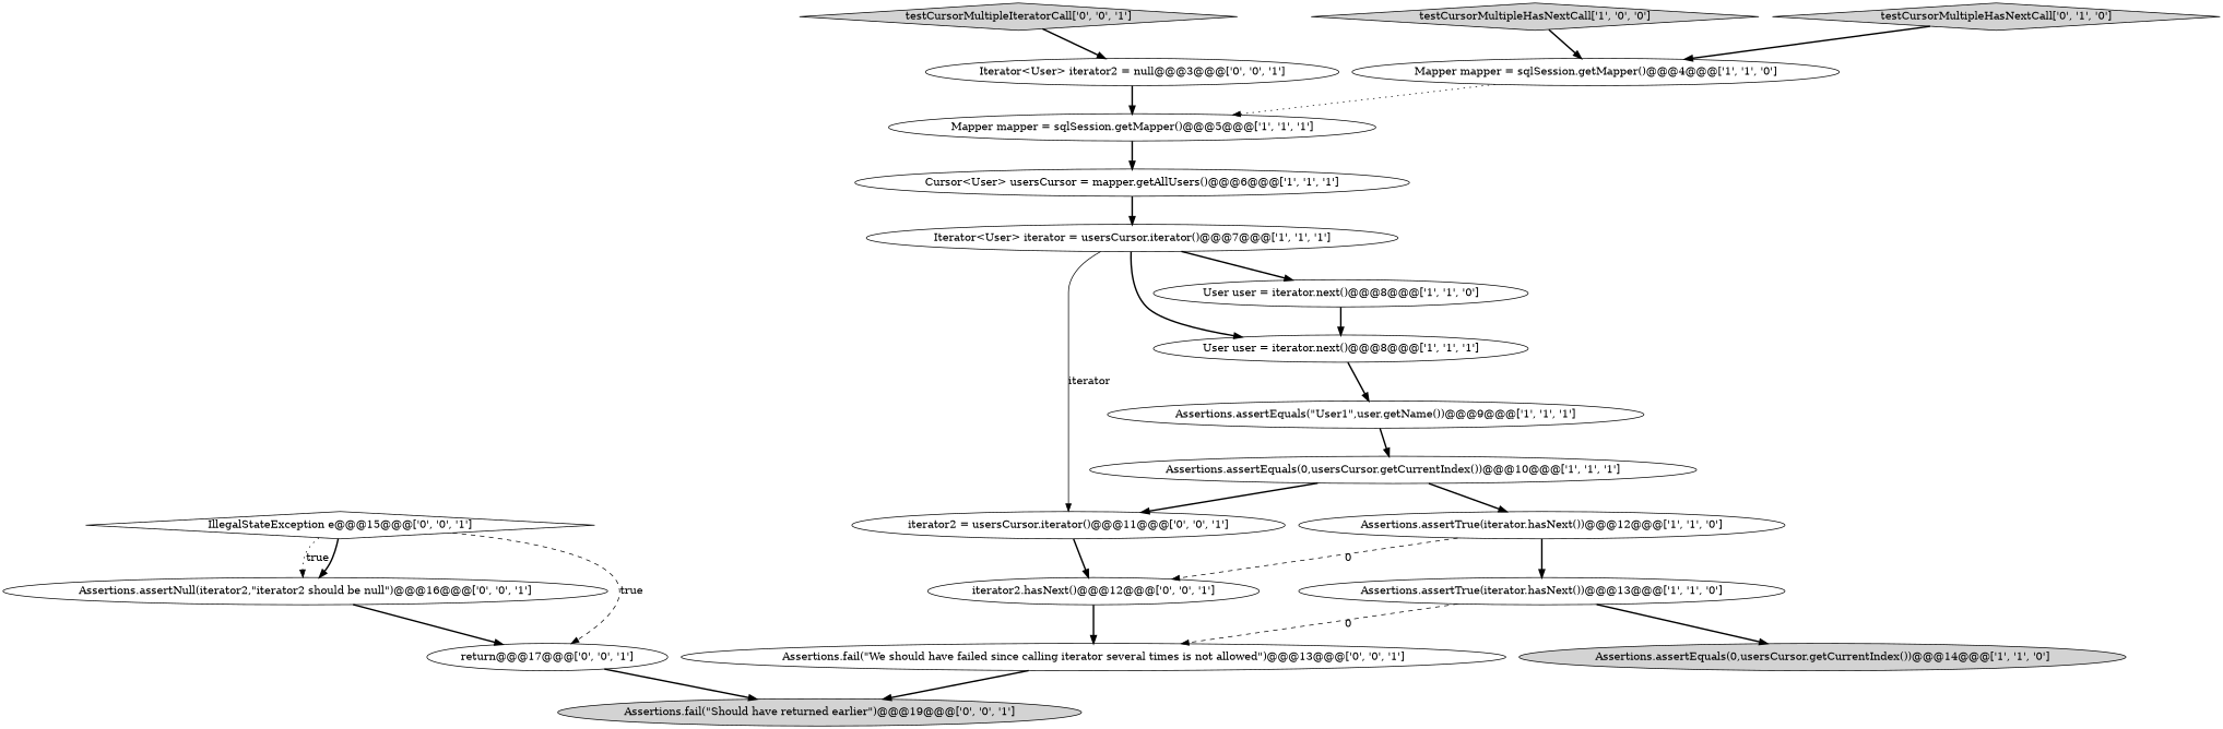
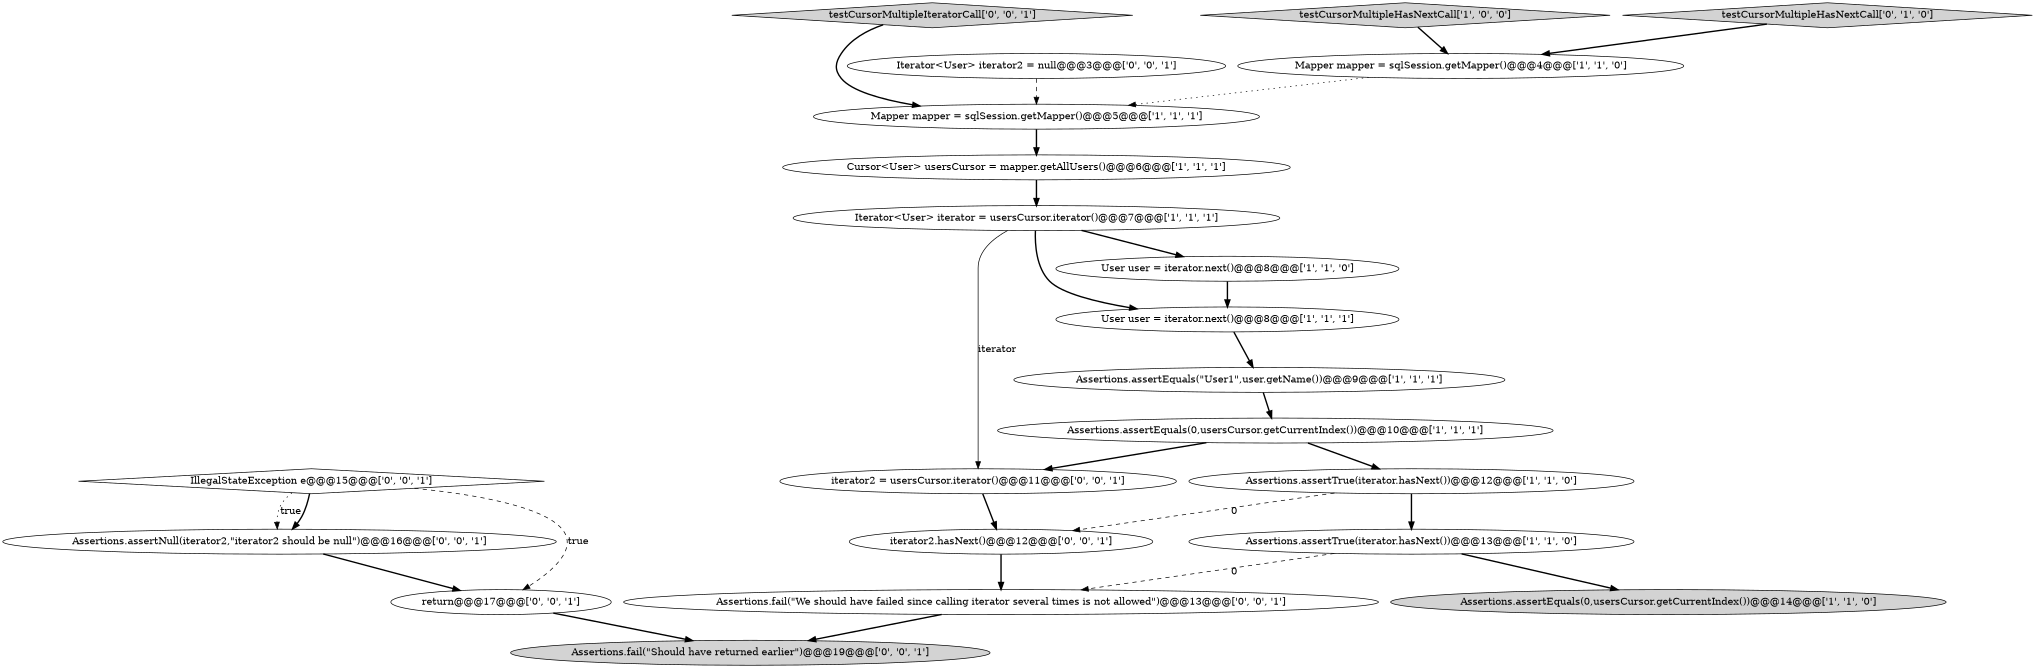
  digraph {
    node [fillcolor=white shape=ellipse style=filled]
    edge [style=bold]
    n1 [label="Mapper mapper = sqlSession.getMapper()@@@4@@@['1', '1', '0']"]
    n2 [label="Mapper mapper = sqlSession.getMapper()@@@5@@@['1', '1', '1']"]
    n3 [label="Cursor<User> usersCursor = mapper.getAllUsers()@@@6@@@['1', '1', '1']"]
    n4 [label="IllegalStateException e@@@15@@@['0', '0', '1']" shape=diamond]
    n5 [label="Assertions.assertNull(iterator2,\"iterator2 should be null\")@@@16@@@['0', '0', '1']"]
    n6 [label="return@@@17@@@['0', '0', '1']"]
    n7 [fillcolor=lightgray label="Assertions.fail(\"Should have returned earlier\")@@@19@@@['0', '0', '1']"]
    n8 [label="Iterator<User> iterator2 = null@@@3@@@['0', '0', '1']"]
    n9 [label="iterator2 = usersCursor.iterator()@@@11@@@['0', '0', '1']"]
    n10 [label="iterator2.hasNext()@@@12@@@['0', '0', '1']"]
    n11 [label="Assertions.fail(\"We should have failed since calling iterator several times is not allowed\")@@@13@@@['0', '0', '1']"]
    n12 [label="User user = iterator.next()@@@8@@@['1', '1', '1']"]
    n13 [label="Assertions.assertEquals(\"User1\",user.getName())@@@9@@@['1', '1', '1']"]
    n14 [label="Assertions.assertEquals(0,usersCursor.getCurrentIndex())@@@10@@@['1', '1', '1']"]
    n15 [label="Assertions.assertTrue(iterator.hasNext())@@@12@@@['1', '1', '0']"]
    n16 [fillcolor=lightgray label="testCursorMultipleHasNextCall['1', '0', '0']" shape=diamond]
    n17 [label="User user = iterator.next()@@@8@@@['1', '1', '0']"]
    n18 [fillcolor=lightgray label="Assertions.assertEquals(0,usersCursor.getCurrentIndex())@@@14@@@['1', '1', '0']"]
    n19 [fillcolor=lightgray label="testCursorMultipleIteratorCall['0', '0', '1']" shape=diamond]
    n20 [fillcolor=lightgray label="testCursorMultipleHasNextCall['0', '1', '0']" shape=diamond]
    n21 [label="Iterator<User> iterator = usersCursor.iterator()@@@7@@@['1', '1', '1']"]
    n22 [label="Assertions.assertTrue(iterator.hasNext())@@@13@@@['1', '1', '0']"]
    n1 -> n2 [style=dotted]
    n2 -> n3
    n3 -> n21
    n4 -> n5 [label=true style=dotted]
    n4 -> n5
    n4 -> n6 [label=true style=dashed]
    n5 -> n6
    n6 -> n7
-   n8 -> n2
+   n8 -> n2 [style=dashed]
    n9 -> n10
    n10 -> n11
    n11 -> n7
    n12 -> n13
    n13 -> n14
    n14 -> n9
    n14 -> n15
    n15 -> n10 [label=0 style=dashed]
    n15 -> n22
    n16 -> n1
    n17 -> n12
-   n19 -> n8
+   n19 -> n2
    n20 -> n1
    n21 -> n9 [label=iterator style=solid]
    n21 -> n12
    n21 -> n17
    n22 -> n11 [label=0 style=dashed]
    n22 -> n18
  }
